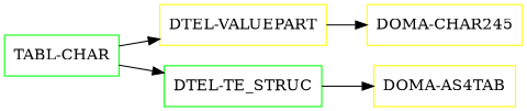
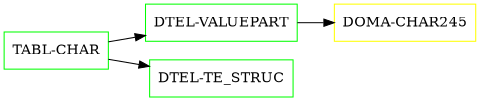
  digraph {
    rankdir=LR
    node [color=green shape=box]
    n1 [label="TABL-CHAR"]
-   "DTEL-VALUEPART" [color=yellow]
+   "DTEL-VALUEPART"
    "DTEL-TE_STRUC"
    n4 [color=yellow label="DOMA-CHAR245"]
-   "DOMA-AS4TAB" [color=yellow]
    n1 -> "DTEL-VALUEPART"
    n1 -> "DTEL-TE_STRUC"
    "DTEL-VALUEPART" -> n4
-   "DTEL-TE_STRUC" -> "DOMA-AS4TAB"
  }
